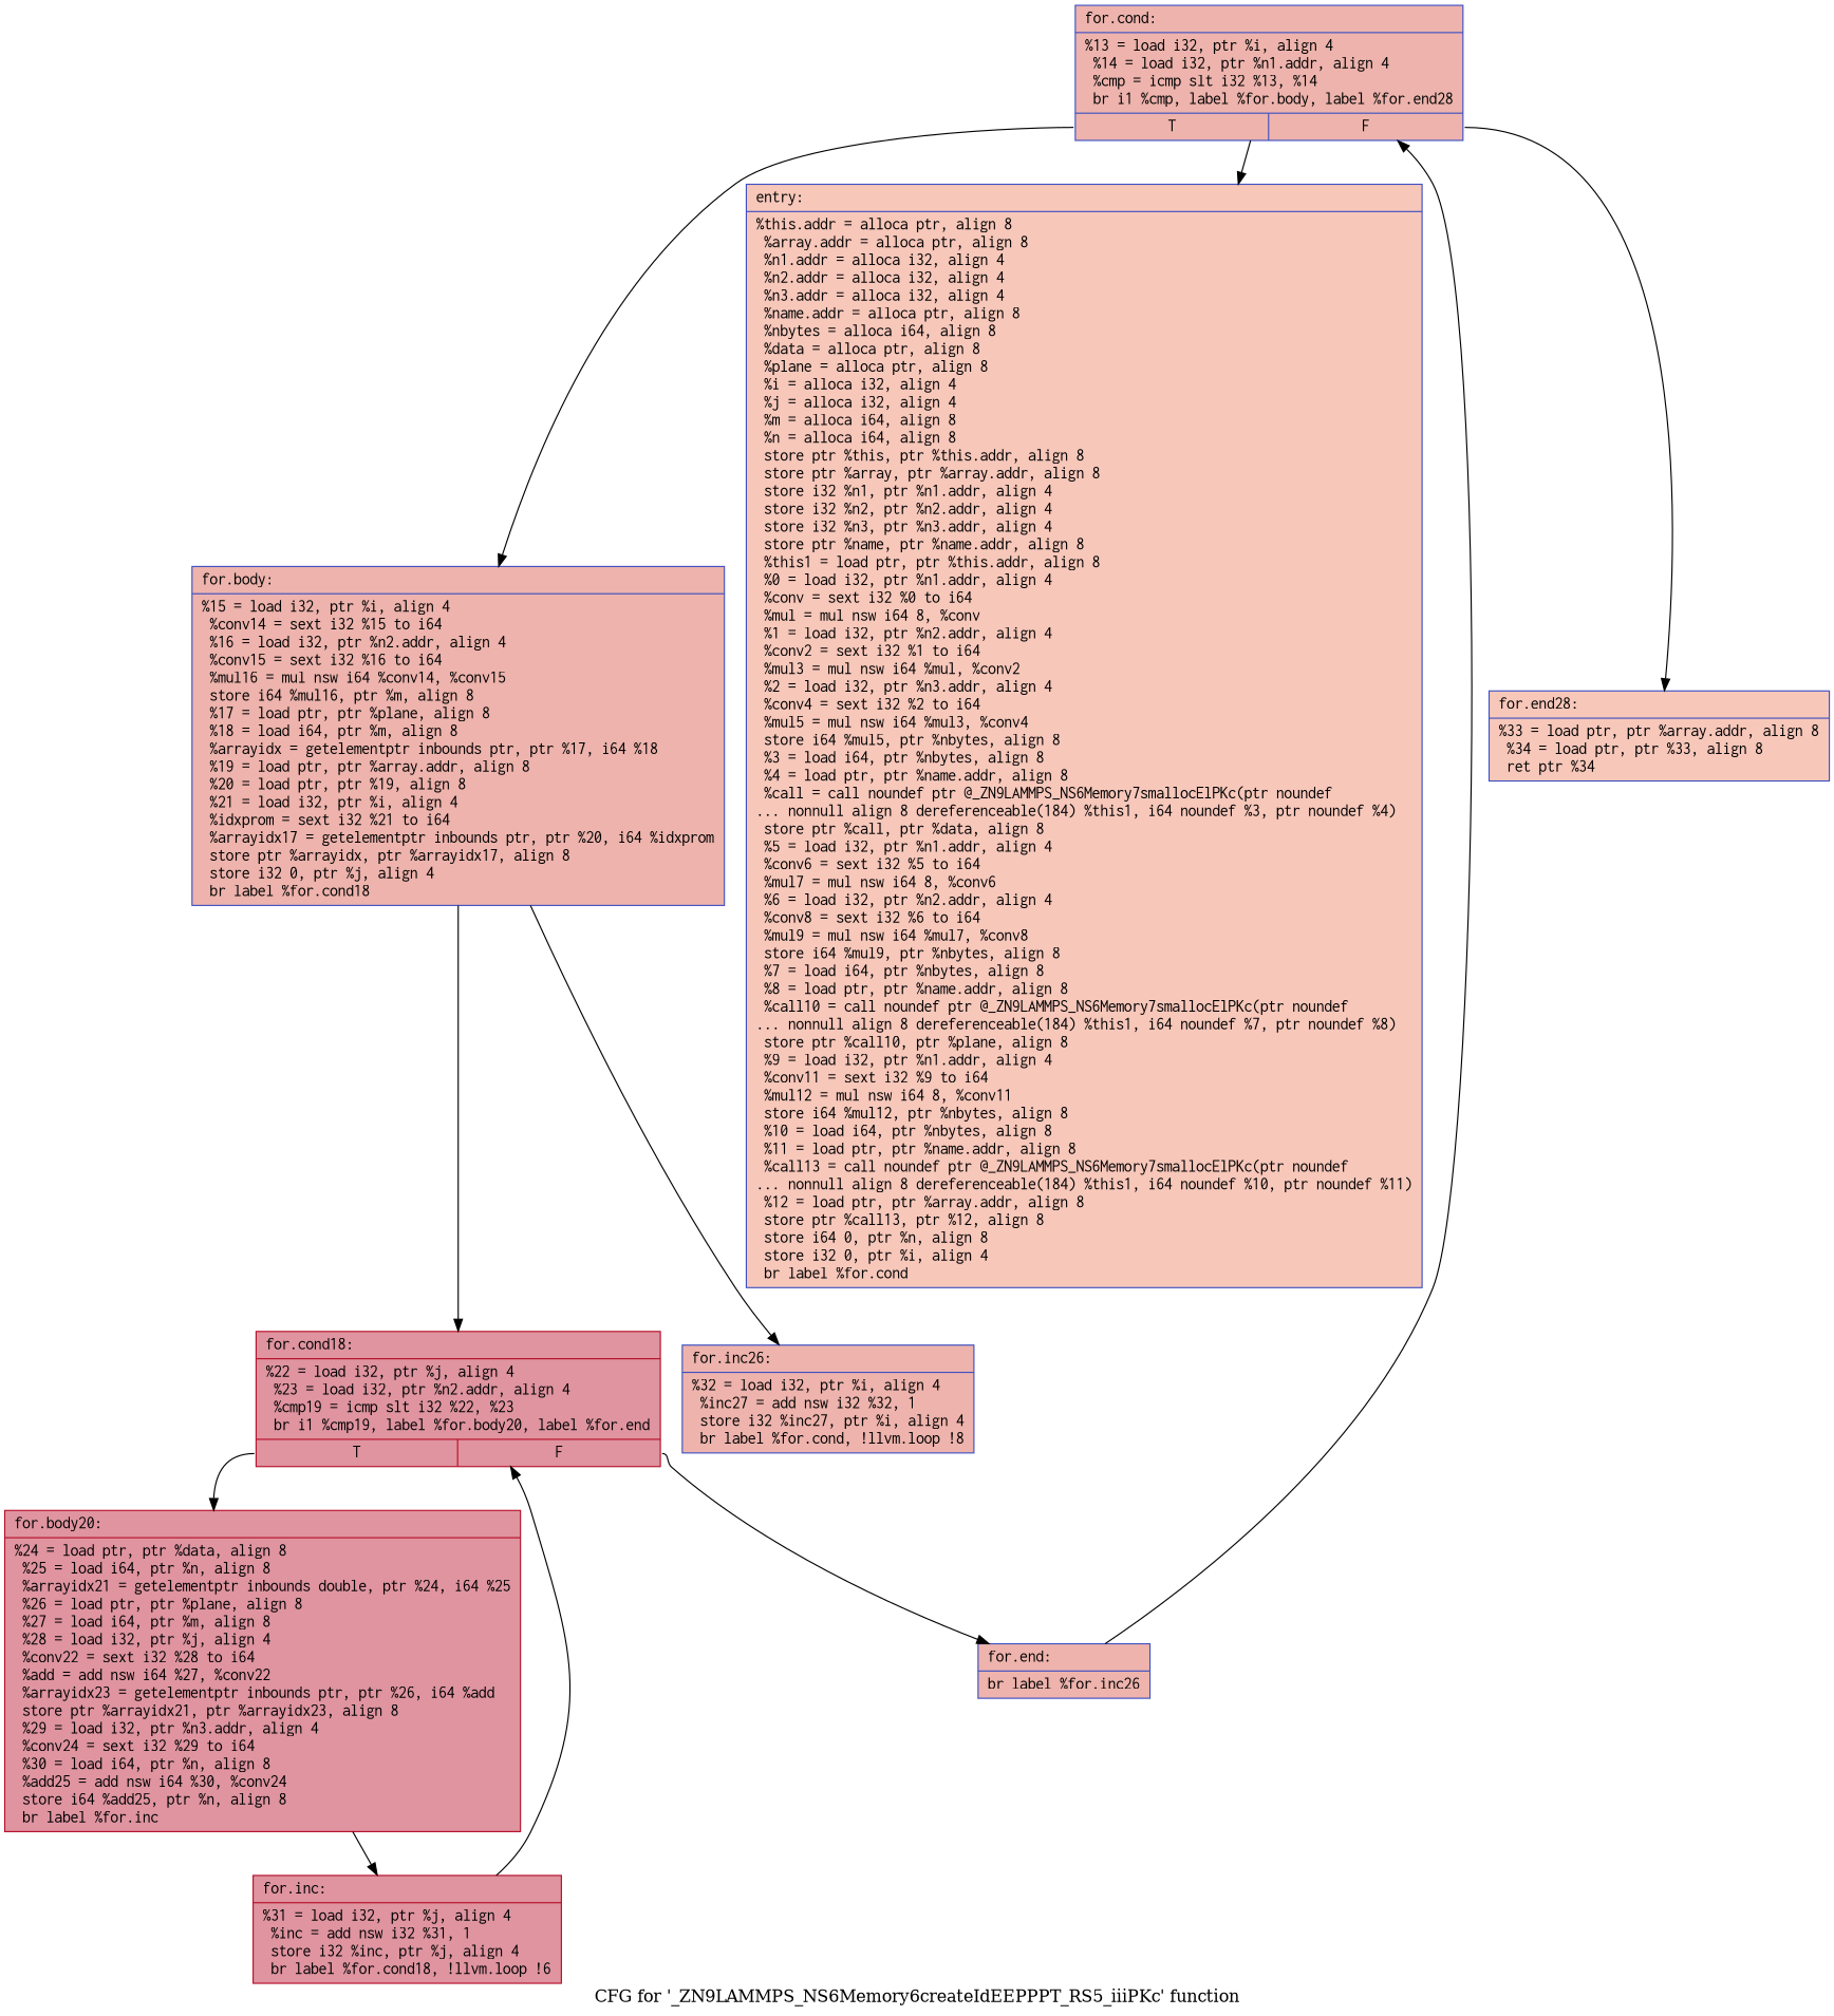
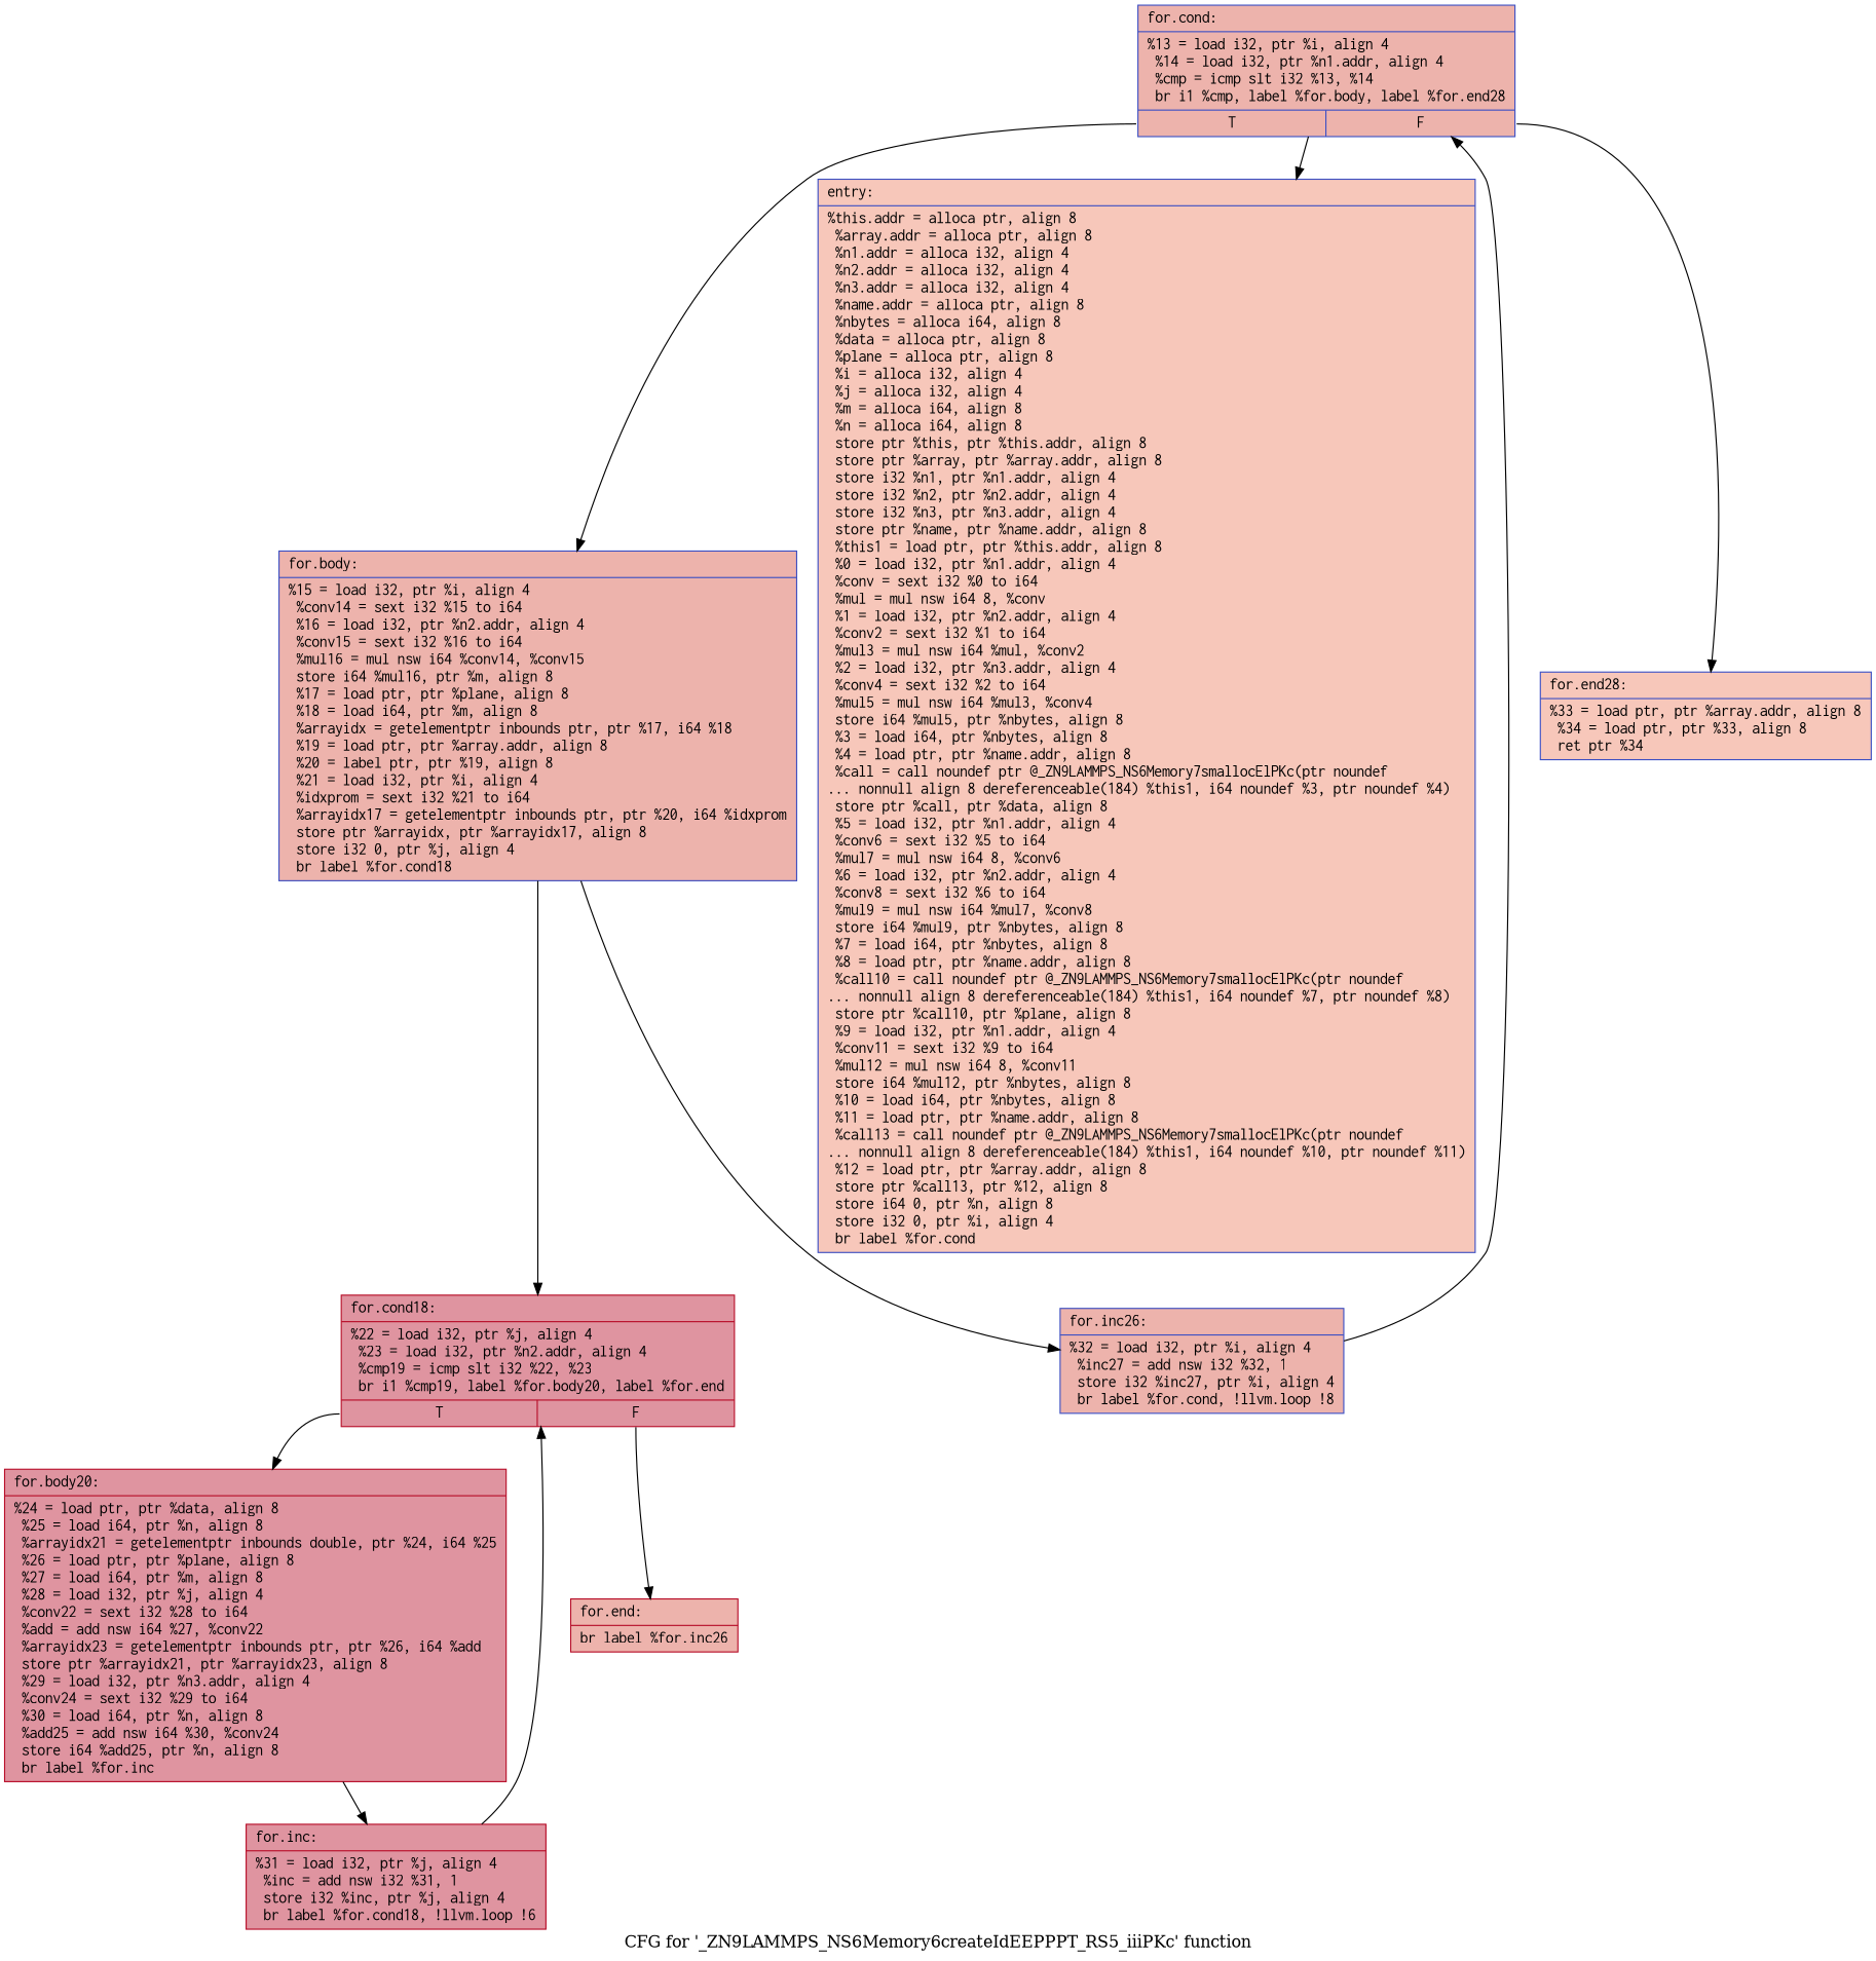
  digraph {
    label="CFG for '_ZN9LAMMPS_NS6Memory6createIdEEPPPT_RS5_iiiPKc' function"
    node [color="#3d50c3ff" fillcolor="#d6524470" fontname=Courier shape=record style=filled]
    n1 [fillcolor="#ec7f6370" label="{entry:\l|  %this.addr = alloca ptr, align 8\l  %array.addr = alloca ptr, align 8\l  %n1.addr = alloca i32, align 4\l  %n2.addr = alloca i32, align 4\l  %n3.addr = alloca i32, align 4\l  %name.addr = alloca ptr, align 8\l  %nbytes = alloca i64, align 8\l  %data = alloca ptr, align 8\l  %plane = alloca ptr, align 8\l  %i = alloca i32, align 4\l  %j = alloca i32, align 4\l  %m = alloca i64, align 8\l  %n = alloca i64, align 8\l  store ptr %this, ptr %this.addr, align 8\l  store ptr %array, ptr %array.addr, align 8\l  store i32 %n1, ptr %n1.addr, align 4\l  store i32 %n2, ptr %n2.addr, align 4\l  store i32 %n3, ptr %n3.addr, align 4\l  store ptr %name, ptr %name.addr, align 8\l  %this1 = load ptr, ptr %this.addr, align 8\l  %0 = load i32, ptr %n1.addr, align 4\l  %conv = sext i32 %0 to i64\l  %mul = mul nsw i64 8, %conv\l  %1 = load i32, ptr %n2.addr, align 4\l  %conv2 = sext i32 %1 to i64\l  %mul3 = mul nsw i64 %mul, %conv2\l  %2 = load i32, ptr %n3.addr, align 4\l  %conv4 = sext i32 %2 to i64\l  %mul5 = mul nsw i64 %mul3, %conv4\l  store i64 %mul5, ptr %nbytes, align 8\l  %3 = load i64, ptr %nbytes, align 8\l  %4 = load ptr, ptr %name.addr, align 8\l  %call = call noundef ptr @_ZN9LAMMPS_NS6Memory7smallocElPKc(ptr noundef\l... nonnull align 8 dereferenceable(184) %this1, i64 noundef %3, ptr noundef %4)\l  store ptr %call, ptr %data, align 8\l  %5 = load i32, ptr %n1.addr, align 4\l  %conv6 = sext i32 %5 to i64\l  %mul7 = mul nsw i64 8, %conv6\l  %6 = load i32, ptr %n2.addr, align 4\l  %conv8 = sext i32 %6 to i64\l  %mul9 = mul nsw i64 %mul7, %conv8\l  store i64 %mul9, ptr %nbytes, align 8\l  %7 = load i64, ptr %nbytes, align 8\l  %8 = load ptr, ptr %name.addr, align 8\l  %call10 = call noundef ptr @_ZN9LAMMPS_NS6Memory7smallocElPKc(ptr noundef\l... nonnull align 8 dereferenceable(184) %this1, i64 noundef %7, ptr noundef %8)\l  store ptr %call10, ptr %plane, align 8\l  %9 = load i32, ptr %n1.addr, align 4\l  %conv11 = sext i32 %9 to i64\l  %mul12 = mul nsw i64 8, %conv11\l  store i64 %mul12, ptr %nbytes, align 8\l  %10 = load i64, ptr %nbytes, align 8\l  %11 = load ptr, ptr %name.addr, align 8\l  %call13 = call noundef ptr @_ZN9LAMMPS_NS6Memory7smallocElPKc(ptr noundef\l... nonnull align 8 dereferenceable(184) %this1, i64 noundef %10, ptr noundef %11)\l  %12 = load ptr, ptr %array.addr, align 8\l  store ptr %call13, ptr %12, align 8\l  store i64 0, ptr %n, align 8\l  store i32 0, ptr %i, align 4\l  br label %for.cond\l}"]
    n2 [label="{for.cond:\l|  %13 = load i32, ptr %i, align 4\l  %14 = load i32, ptr %n1.addr, align 4\l  %cmp = icmp slt i32 %13, %14\l  br i1 %cmp, label %for.body, label %for.end28\l|{<s0>T|<s1>F}}"]
-   n3 [label="{for.body:\l|  %15 = load i32, ptr %i, align 4\l  %conv14 = sext i32 %15 to i64\l  %16 = load i32, ptr %n2.addr, align 4\l  %conv15 = sext i32 %16 to i64\l  %mul16 = mul nsw i64 %conv14, %conv15\l  store i64 %mul16, ptr %m, align 8\l  %17 = load ptr, ptr %plane, align 8\l  %18 = load i64, ptr %m, align 8\l  %arrayidx = getelementptr inbounds ptr, ptr %17, i64 %18\l  %19 = load ptr, ptr %array.addr, align 8\l  %20 = load ptr, ptr %19, align 8\l  %21 = load i32, ptr %i, align 4\l  %idxprom = sext i32 %21 to i64\l  %arrayidx17 = getelementptr inbounds ptr, ptr %20, i64 %idxprom\l  store ptr %arrayidx, ptr %arrayidx17, align 8\l  store i32 0, ptr %j, align 4\l  br label %for.cond18\l}"]
+   n3 [label="{for.body:\l|  %15 = load i32, ptr %i, align 4\l  %conv14 = sext i32 %15 to i64\l  %16 = load i32, ptr %n2.addr, align 4\l  %conv15 = sext i32 %16 to i64\l  %mul16 = mul nsw i64 %conv14, %conv15\l  store i64 %mul16, ptr %m, align 8\l  %17 = load ptr, ptr %plane, align 8\l  %18 = load i64, ptr %m, align 8\l  %arrayidx = getelementptr inbounds ptr, ptr %17, i64 %18\l  %19 = load ptr, ptr %array.addr, align 8\l  %20 = label ptr, ptr %19, align 8\l  %21 = load i32, ptr %i, align 4\l  %idxprom = sext i32 %21 to i64\l  %arrayidx17 = getelementptr inbounds ptr, ptr %20, i64 %idxprom\l  store ptr %arrayidx, ptr %arrayidx17, align 8\l  store i32 0, ptr %j, align 4\l  br label %for.cond18\l}"]
    n4 [fillcolor="#ec7f6370" label="{for.end28:\l|  %33 = load ptr, ptr %array.addr, align 8\l  %34 = load ptr, ptr %33, align 8\l  ret ptr %34\l}"]
    n5 [color="#b70d28ff" fillcolor="#b70d2870" label="{for.cond18:\l|  %22 = load i32, ptr %j, align 4\l  %23 = load i32, ptr %n2.addr, align 4\l  %cmp19 = icmp slt i32 %22, %23\l  br i1 %cmp19, label %for.body20, label %for.end\l|{<s0>T|<s1>F}}"]
    n6 [label="{for.inc26:\l|  %32 = load i32, ptr %i, align 4\l  %inc27 = add nsw i32 %32, 1\l  store i32 %inc27, ptr %i, align 4\l  br label %for.cond, !llvm.loop !8\l}"]
    n7 [color="#b70d28ff" fillcolor="#b70d2870" label="{for.body20:\l|  %24 = load ptr, ptr %data, align 8\l  %25 = load i64, ptr %n, align 8\l  %arrayidx21 = getelementptr inbounds double, ptr %24, i64 %25\l  %26 = load ptr, ptr %plane, align 8\l  %27 = load i64, ptr %m, align 8\l  %28 = load i32, ptr %j, align 4\l  %conv22 = sext i32 %28 to i64\l  %add = add nsw i64 %27, %conv22\l  %arrayidx23 = getelementptr inbounds ptr, ptr %26, i64 %add\l  store ptr %arrayidx21, ptr %arrayidx23, align 8\l  %29 = load i32, ptr %n3.addr, align 4\l  %conv24 = sext i32 %29 to i64\l  %30 = load i64, ptr %n, align 8\l  %add25 = add nsw i64 %30, %conv24\l  store i64 %add25, ptr %n, align 8\l  br label %for.inc\l}"]
-   n8 [label="{for.end:\l|  br label %for.inc26\l}"]
+   n8 [color="#b70d28ff" label="{for.end:\l|  br label %for.inc26\l}"]
    n9 [color="#b70d28ff" fillcolor="#b70d2870" label="{for.inc:\l|  %31 = load i32, ptr %j, align 4\l  %inc = add nsw i32 %31, 1\l  store i32 %inc, ptr %j, align 4\l  br label %for.cond18, !llvm.loop !6\l}"]
    n2 -> n1
    n2 -> n3 [tailport=s0]
    n2 -> n4 [tailport=s1]
    n3 -> n5
    n3 -> n6
    n5 -> n7 [tailport=s0]
    n5 -> n8 [tailport=s1]
-   n8 -> n2
+   n6 -> n2
    n7 -> n9
    n9 -> n5
  }
